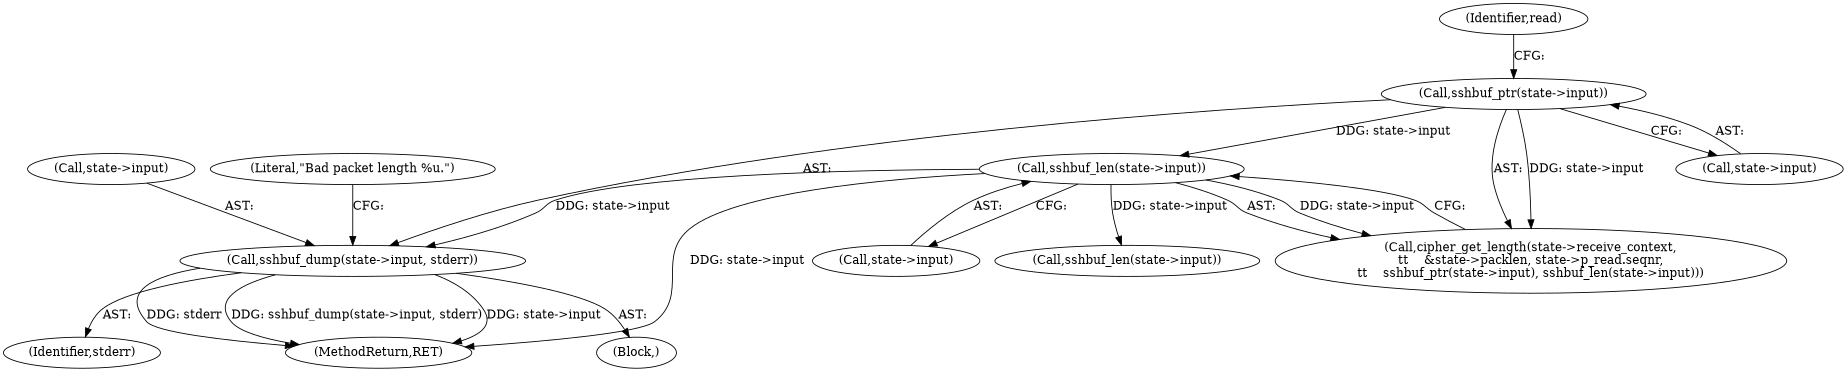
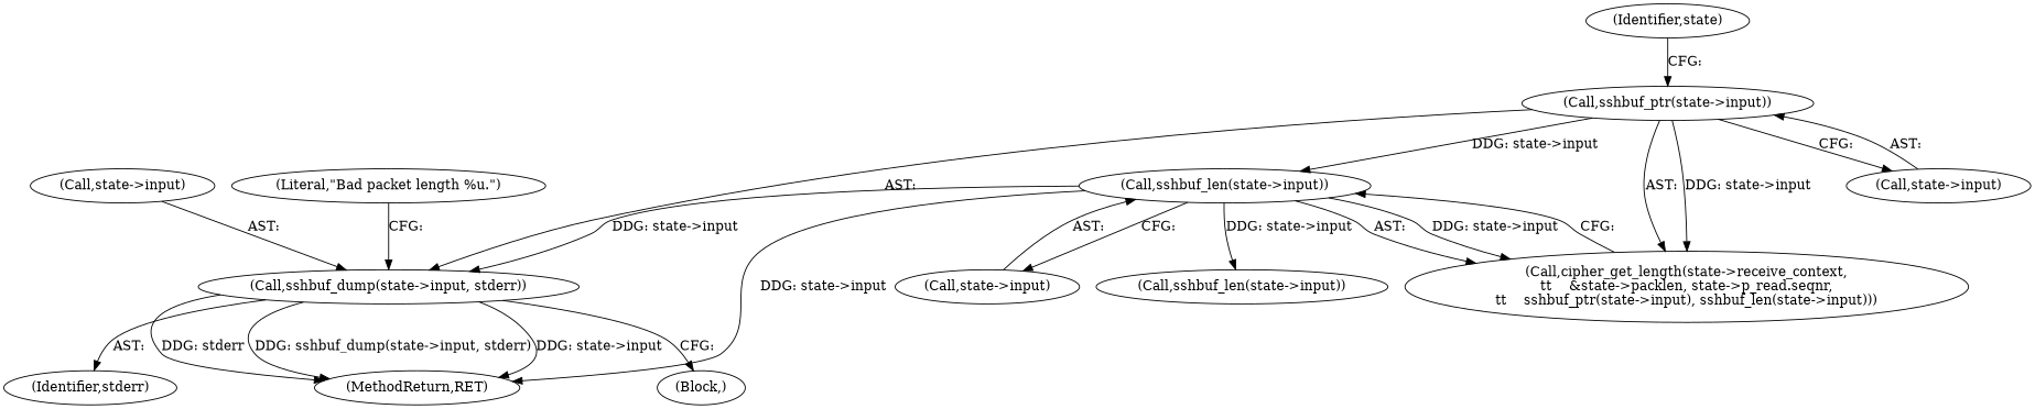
  digraph {
    n1 [label="(Call,sshbuf_dump(state->input, stderr))"]
    n2 [label="(Block,)"]
    n3 [label="(Identifier,stderr)"]
    n4 [label="(MethodReturn,RET)"]
    n5 [label="(Call,sshbuf_len(state->input))"]
    n6 [label="(Call,cipher_get_length(state->receive_context,\n\t\t    &state->packlen, state->p_read.seqnr,\n\t\t    sshbuf_ptr(state->input), sshbuf_len(state->input)))"]
    n7 [label="(Call,state->input)"]
    n8 [label="(Call,sshbuf_len(state->input))"]
    n9 [label="(Call,sshbuf_ptr(state->input))"]
    n10 [label="(Call,state->input)"]
-   n11 [label="(Identifier,read)"]
+   n11 [label="(Identifier,state)"]
    n12 [label="(Call,state->input)"]
    n13 [label="(Literal,\"Bad packet length %u.\")"]
-   n1 -> n2 [label="AST: "]
+   n1 -> n2 [label="CFG: "]
    n1 -> n3 [label="AST: "]
    n1 -> n4 [label="DDG: sshbuf_dump(state->input, stderr)"]
    n1 -> n4 [label="DDG: state->input"]
    n1 -> n4 [label="DDG: stderr"]
    n5 -> n1 [label="DDG: state->input"]
    n5 -> n4 [label="DDG: state->input"]
    n5 -> n6 [label="AST: "]
    n5 -> n6 [label="DDG: state->input"]
    n5 -> n7 [label="CFG: "]
    n5 -> n8 [label="DDG: state->input"]
    n6 -> n5 [label="CFG: "]
    n7 -> n5 [label="AST: "]
    n9 -> n1 [label="AST: "]
    n9 -> n5 [label="DDG: state->input"]
    n9 -> n6 [label="AST: "]
    n9 -> n6 [label="DDG: state->input"]
    n9 -> n10 [label="CFG: "]
    n10 -> n9 [label="AST: "]
    n11 -> n9 [label="CFG: "]
    n12 -> n1 [label="AST: "]
    n13 -> n1 [label="CFG: "]
  }
